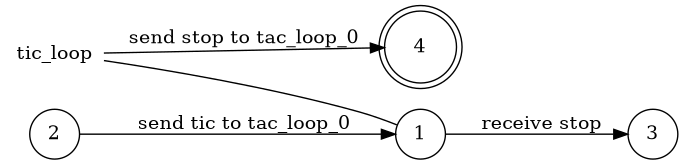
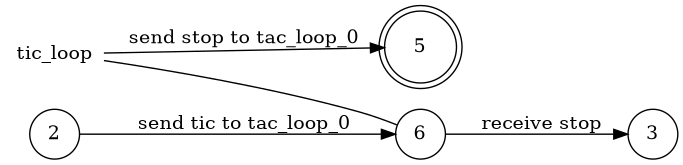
  digraph {
    rankdir=LR
    node [shape=circle]
    n1 [label=tic_loop shape=plaintext]
-   n2 [label=1]
-   n3 [label=4 shape=doublecircle]
+   n2 [label=6]
+   n3 [label=5 shape=doublecircle]
    n4 [label=3]
    n5 [label=2]
    n1 -> n2 [arrowhead=none]
    n1 -> n3 [label="send stop to tac_loop_0"]
    n2 -> n4 [label="receive stop"]
    n5 -> n2 [label="send tic to tac_loop_0"]
  }
